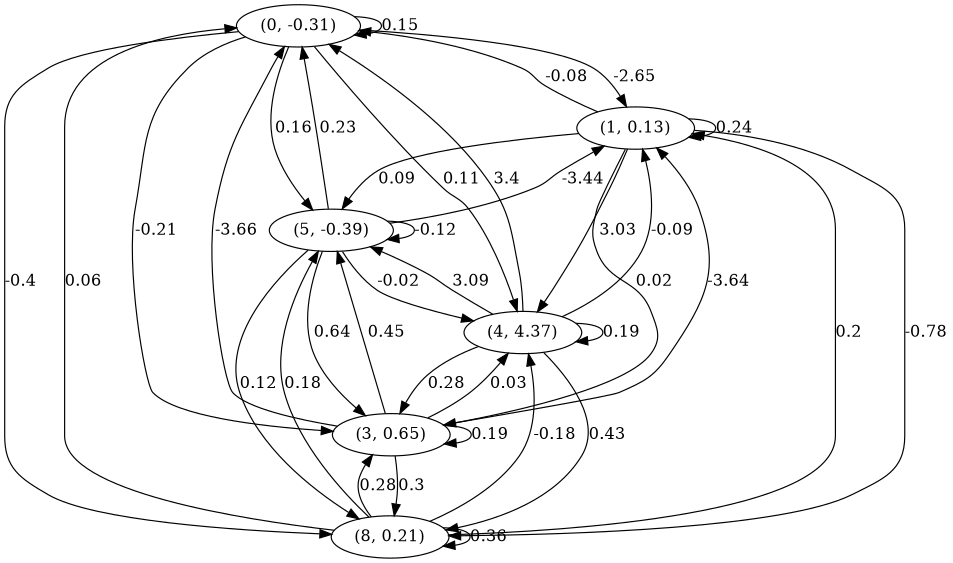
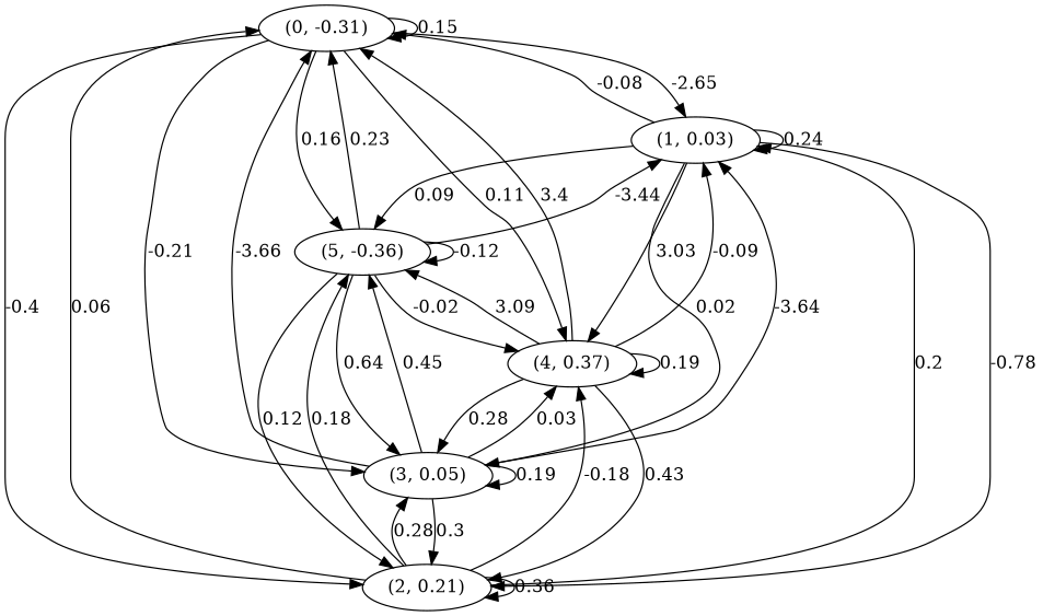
  digraph {
    n1 [label="(0, -0.31)"]
-   n2 [label="(1, 0.13)"]
-   n3 [label="(8, 0.21)"]
-   n4 [label="(3, 0.65)"]
-   n5 [label="(4, 4.37)"]
-   n6 [label="(5, -0.39)"]
+   n2 [label="(1, 0.03)"]
+   n3 [label="(2, 0.21)"]
+   n4 [label="(3, 0.05)"]
+   n5 [label="(4, 0.37)"]
+   n6 [label="(5, -0.36)"]
    n1 -> n1 [label=0.15]
    n1 -> n2 [label=-2.65]
    n1 -> n3 [label=-0.4]
    n1 -> n4 [label=-0.21]
    n1 -> n5 [label=0.11]
    n1 -> n6 [label=0.16]
    n2 -> n1 [label=-0.08]
    n2 -> n2 [label=0.24]
    n2 -> n3 [label=-0.78]
    n2 -> n4 [label=0.02]
    n2 -> n5 [label=3.03]
    n2 -> n6 [label=0.09]
    n3 -> n1 [label=0.06]
    n3 -> n2 [label=0.2]
    n3 -> n3 [label=0.36]
    n3 -> n4 [label=0.28]
    n3 -> n5 [label=-0.18]
    n3 -> n6 [label=0.18]
    n4 -> n1 [label=-3.66]
    n4 -> n2 [label=-3.64]
    n4 -> n3 [label=0.3]
    n4 -> n4 [label=0.19]
    n4 -> n5 [label=0.03]
    n4 -> n6 [label=0.45]
    n5 -> n1 [label=3.4]
    n5 -> n2 [label=-0.09]
    n5 -> n3 [label=0.43]
    n5 -> n4 [label=0.28]
    n5 -> n5 [label=0.19]
    n5 -> n6 [label=3.09]
    n6 -> n1 [label=0.23]
    n6 -> n2 [label=-3.44]
    n6 -> n3 [label=0.12]
    n6 -> n4 [label=0.64]
    n6 -> n5 [label=-0.02]
    n6 -> n6 [label=-0.12]
  }
